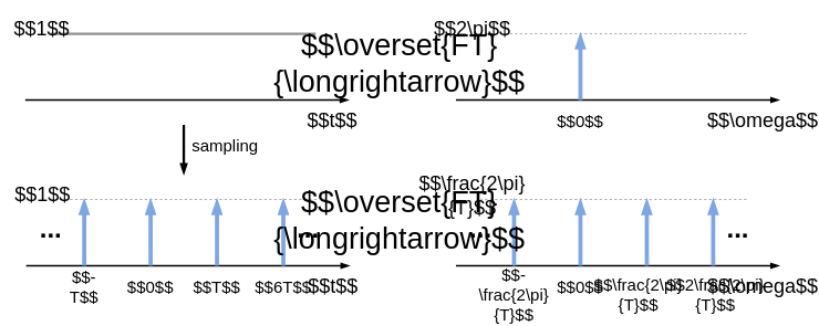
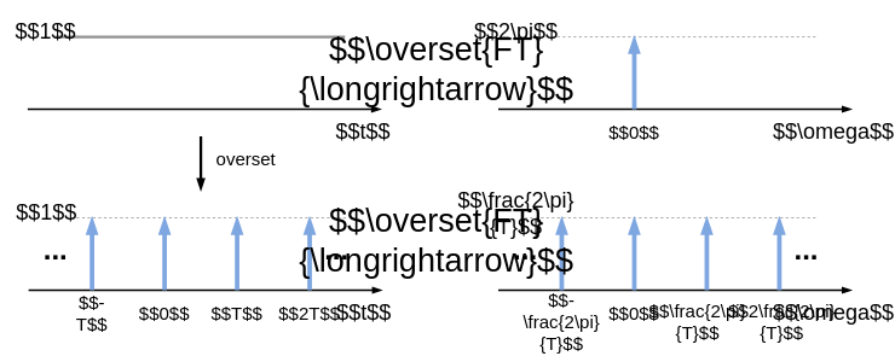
  <mxCell id="0" />
  <mxCell id="1" parent="0" />
  <mxCell id="2" value="" style="endArrow=blockThin;html=1;rounded=0;endFill=1;strokeWidth=2;" edge="1" parent="1"><mxGeometry width="50" height="50" relative="1" as="geometry"><mxPoint x="31" y="320" as="sourcePoint" /><mxPoint x="421" y="320" as="targetPoint" /></mxGeometry></mxCell>
  <mxCell id="3" value="&lt;font size=&quot;1&quot; style=&quot;&quot;&gt;&lt;b style=&quot;font-size: 32px;&quot;&gt;...&lt;/b&gt;&lt;/font&gt;" style="text;html=1;align=center;verticalAlign=middle;whiteSpace=wrap;rounded=0;" vertex="1" parent="1"><mxGeometry x="31" y="260" width="60" height="30" as="geometry" /></mxCell>
  <mxCell id="4" value="" style="endArrow=blockThin;html=1;rounded=0;strokeWidth=5;strokeColor=#7EA6E0;endFill=1;" edge="1" parent="1"><mxGeometry width="50" height="50" relative="1" as="geometry"><mxPoint x="101" y="320" as="sourcePoint" /><mxPoint x="101" y="240" as="targetPoint" /></mxGeometry></mxCell>
  <mxCell id="5" value="" style="endArrow=none;html=1;rounded=0;dashed=1;strokeColor=#919191;strokeWidth=1;" edge="1" parent="1"><mxGeometry width="50" height="50" relative="1" as="geometry"><mxPoint x="381" y="240" as="sourcePoint" /><mxPoint x="61" y="240" as="targetPoint" /></mxGeometry></mxCell>
  <mxCell id="6" value="" style="endArrow=blockThin;html=1;rounded=0;strokeWidth=5;strokeColor=#7EA6E0;endFill=1;" edge="1" parent="1"><mxGeometry width="50" height="50" relative="1" as="geometry"><mxPoint x="181" y="320" as="sourcePoint" /><mxPoint x="181" y="240" as="targetPoint" /></mxGeometry></mxCell>
  <mxCell id="7" value="" style="endArrow=blockThin;html=1;rounded=0;strokeWidth=5;strokeColor=#7EA6E0;endFill=1;" edge="1" parent="1"><mxGeometry width="50" height="50" relative="1" as="geometry"><mxPoint x="261" y="320" as="sourcePoint" /><mxPoint x="261" y="240" as="targetPoint" /></mxGeometry></mxCell>
  <mxCell id="8" value="" style="endArrow=blockThin;html=1;rounded=0;strokeWidth=5;strokeColor=#7EA6E0;endFill=1;" edge="1" parent="1"><mxGeometry width="50" height="50" relative="1" as="geometry"><mxPoint x="341" y="320" as="sourcePoint" /><mxPoint x="341" y="240" as="targetPoint" /></mxGeometry></mxCell>
  <mxCell id="9" value="&lt;font size=&quot;1&quot; style=&quot;&quot;&gt;&lt;b style=&quot;font-size: 32px;&quot;&gt;...&lt;/b&gt;&lt;/font&gt;" style="text;html=1;align=center;verticalAlign=middle;whiteSpace=wrap;rounded=0;" vertex="1" parent="1"><mxGeometry x="341" y="260" width="60" height="30" as="geometry" /></mxCell>
  <mxCell id="10" value="&lt;font style=&quot;font-size: 24px;&quot;&gt;$$t$$&lt;/font&gt;" style="text;html=1;align=center;verticalAlign=middle;whiteSpace=wrap;rounded=0;" vertex="1" parent="1"><mxGeometry x="371" y="330" width="60" height="30" as="geometry" /></mxCell>
  <mxCell id="11" value="&lt;font style=&quot;font-size: 24px;&quot;&gt;$$1$$&lt;/font&gt;" style="text;html=1;align=center;verticalAlign=middle;whiteSpace=wrap;rounded=0;" vertex="1" parent="1"><mxGeometry x="21" y="220" width="60" height="30" as="geometry" /></mxCell>
  <mxCell id="12" value="&lt;font style=&quot;font-size: 20px;&quot;&gt;$$T$$&lt;/font&gt;" style="text;html=1;align=center;verticalAlign=middle;whiteSpace=wrap;rounded=0;" vertex="1" parent="1"><mxGeometry x="231" y="330" width="60" height="30" as="geometry" /></mxCell>
- <mxCell id="13" value="&lt;font style=&quot;font-size: 20px;&quot;&gt;$$6T$$&lt;/font&gt;" style="text;html=1;align=center;verticalAlign=middle;whiteSpace=wrap;rounded=0;" vertex="1" parent="1"><mxGeometry x="311" y="330" width="60" height="30" as="geometry" /></mxCell>
+ <mxCell id="13" value="&lt;font style=&quot;font-size: 20px;&quot;&gt;$$2T$$&lt;/font&gt;" style="text;html=1;align=center;verticalAlign=middle;whiteSpace=wrap;rounded=0;" vertex="1" parent="1"><mxGeometry x="311" y="330" width="60" height="30" as="geometry" /></mxCell>
  <mxCell id="14" value="&lt;font style=&quot;font-size: 20px;&quot;&gt;$$0$$&lt;/font&gt;" style="text;html=1;align=center;verticalAlign=middle;whiteSpace=wrap;rounded=0;" vertex="1" parent="1"><mxGeometry x="151" y="330" width="60" height="30" as="geometry" /></mxCell>
  <mxCell id="15" value="&lt;font style=&quot;font-size: 20px;&quot;&gt;$$-T$$&lt;/font&gt;" style="text;html=1;align=center;verticalAlign=middle;whiteSpace=wrap;rounded=0;" vertex="1" parent="1"><mxGeometry x="71" y="330" width="60" height="30" as="geometry" /></mxCell>
  <mxCell id="16" value="" style="endArrow=blockThin;html=1;rounded=0;endFill=1;strokeWidth=2;" edge="1" parent="1"><mxGeometry width="50" height="50" relative="1" as="geometry"><mxPoint x="549" y="320" as="sourcePoint" /><mxPoint x="939" y="320" as="targetPoint" /></mxGeometry></mxCell>
  <mxCell id="17" value="&lt;font size=&quot;1&quot; style=&quot;&quot;&gt;&lt;b style=&quot;font-size: 32px;&quot;&gt;...&lt;/b&gt;&lt;/font&gt;" style="text;html=1;align=center;verticalAlign=middle;whiteSpace=wrap;rounded=0;" vertex="1" parent="1"><mxGeometry x="549" y="260" width="60" height="30" as="geometry" /></mxCell>
  <mxCell id="18" value="" style="endArrow=blockThin;html=1;rounded=0;strokeWidth=5;strokeColor=#7EA6E0;endFill=1;" edge="1" parent="1"><mxGeometry width="50" height="50" relative="1" as="geometry"><mxPoint x="619" y="320" as="sourcePoint" /><mxPoint x="619" y="240" as="targetPoint" /></mxGeometry></mxCell>
  <mxCell id="19" value="" style="endArrow=none;html=1;rounded=0;dashed=1;strokeColor=#919191;strokeWidth=1;" edge="1" parent="1"><mxGeometry width="50" height="50" relative="1" as="geometry"><mxPoint x="899" y="240" as="sourcePoint" /><mxPoint x="579" y="240" as="targetPoint" /></mxGeometry></mxCell>
  <mxCell id="20" value="" style="endArrow=blockThin;html=1;rounded=0;strokeWidth=5;strokeColor=#7EA6E0;endFill=1;" edge="1" parent="1"><mxGeometry width="50" height="50" relative="1" as="geometry"><mxPoint x="699" y="320" as="sourcePoint" /><mxPoint x="699" y="240" as="targetPoint" /></mxGeometry></mxCell>
  <mxCell id="21" value="" style="endArrow=blockThin;html=1;rounded=0;strokeWidth=5;strokeColor=#7EA6E0;endFill=1;" edge="1" parent="1"><mxGeometry width="50" height="50" relative="1" as="geometry"><mxPoint x="779" y="320" as="sourcePoint" /><mxPoint x="779" y="240" as="targetPoint" /></mxGeometry></mxCell>
  <mxCell id="22" value="" style="endArrow=blockThin;html=1;rounded=0;strokeWidth=5;strokeColor=#7EA6E0;endFill=1;" edge="1" parent="1"><mxGeometry width="50" height="50" relative="1" as="geometry"><mxPoint x="859" y="320" as="sourcePoint" /><mxPoint x="859" y="240" as="targetPoint" /></mxGeometry></mxCell>
  <mxCell id="23" value="&lt;font size=&quot;1&quot; style=&quot;&quot;&gt;&lt;b style=&quot;font-size: 32px;&quot;&gt;...&lt;/b&gt;&lt;/font&gt;" style="text;html=1;align=center;verticalAlign=middle;whiteSpace=wrap;rounded=0;" vertex="1" parent="1"><mxGeometry x="859" y="260" width="60" height="30" as="geometry" /></mxCell>
  <mxCell id="24" value="&lt;font style=&quot;font-size: 24px;&quot;&gt;$$\omega$$&lt;/font&gt;" style="text;html=1;align=center;verticalAlign=middle;whiteSpace=wrap;rounded=0;" vertex="1" parent="1"><mxGeometry x="889" y="330" width="60" height="30" as="geometry" /></mxCell>
  <mxCell id="25" value="&lt;font style=&quot;font-size: 24px;&quot;&gt;$$\frac{2\pi}{T}$$&lt;/font&gt;" style="text;html=1;align=center;verticalAlign=middle;whiteSpace=wrap;rounded=0;" vertex="1" parent="1"><mxGeometry x="539" y="220" width="60" height="30" as="geometry" /></mxCell>
  <mxCell id="26" value="&lt;font style=&quot;font-size: 20px;&quot;&gt;$$0$$&lt;/font&gt;" style="text;html=1;align=center;verticalAlign=middle;whiteSpace=wrap;rounded=0;" vertex="1" parent="1"><mxGeometry x="669" y="330" width="60" height="30" as="geometry" /></mxCell>
  <mxCell id="27" value="&lt;font style=&quot;font-size: 20px;&quot;&gt;$$-\frac{2\pi}{T}$$&lt;/font&gt;" style="text;html=1;align=center;verticalAlign=middle;whiteSpace=wrap;rounded=0;" vertex="1" parent="1"><mxGeometry x="589" y="340" width="60" height="30" as="geometry" /></mxCell>
  <mxCell id="28" value="&lt;font style=&quot;font-size: 20px;&quot;&gt;$$\frac{2\pi}{T}$$&lt;/font&gt;" style="text;html=1;align=center;verticalAlign=middle;whiteSpace=wrap;rounded=0;" vertex="1" parent="1"><mxGeometry x="739" y="340" width="60" height="30" as="geometry" /></mxCell>
  <mxCell id="29" value="&lt;font style=&quot;font-size: 20px;&quot;&gt;$$2\frac{2\pi}{T}$$&lt;/font&gt;" style="text;html=1;align=center;verticalAlign=middle;whiteSpace=wrap;rounded=0;" vertex="1" parent="1"><mxGeometry x="832" y="340" width="60" height="30" as="geometry" /></mxCell>
  <mxCell id="30" value="" style="endArrow=blockThin;html=1;rounded=0;endFill=1;strokeWidth=2;" edge="1" parent="1"><mxGeometry width="50" height="50" relative="1" as="geometry"><mxPoint x="30" y="120" as="sourcePoint" /><mxPoint x="420" y="120" as="targetPoint" /></mxGeometry></mxCell>
  <mxCell id="31" value="" style="endArrow=none;html=1;rounded=0;strokeColor=#919191;strokeWidth=3;" edge="1" parent="1"><mxGeometry width="50" height="50" relative="1" as="geometry"><mxPoint x="380" y="40" as="sourcePoint" /><mxPoint x="60" y="40" as="targetPoint" /></mxGeometry></mxCell>
  <mxCell id="32" value="&lt;font style=&quot;font-size: 24px;&quot;&gt;$$t$$&lt;/font&gt;" style="text;html=1;align=center;verticalAlign=middle;whiteSpace=wrap;rounded=0;" vertex="1" parent="1"><mxGeometry x="370" y="130" width="60" height="30" as="geometry" /></mxCell>
  <mxCell id="33" value="&lt;font style=&quot;font-size: 24px;&quot;&gt;$$1$$&lt;/font&gt;" style="text;html=1;align=center;verticalAlign=middle;whiteSpace=wrap;rounded=0;" vertex="1" parent="1"><mxGeometry x="20" y="20" width="60" height="30" as="geometry" /></mxCell>
  <mxCell id="34" value="" style="endArrow=blockThin;html=1;rounded=0;endFill=1;strokeWidth=2;" edge="1" parent="1"><mxGeometry width="50" height="50" relative="1" as="geometry"><mxPoint x="549" y="120" as="sourcePoint" /><mxPoint x="939" y="120" as="targetPoint" /></mxGeometry></mxCell>
  <mxCell id="35" value="" style="endArrow=none;html=1;rounded=0;dashed=1;strokeColor=#919191;strokeWidth=1;" edge="1" parent="1"><mxGeometry width="50" height="50" relative="1" as="geometry"><mxPoint x="899" y="40" as="sourcePoint" /><mxPoint x="579" y="40" as="targetPoint" /></mxGeometry></mxCell>
  <mxCell id="36" value="" style="endArrow=blockThin;html=1;rounded=0;strokeWidth=5;strokeColor=#7EA6E0;endFill=1;" edge="1" parent="1"><mxGeometry width="50" height="50" relative="1" as="geometry"><mxPoint x="699" y="120" as="sourcePoint" /><mxPoint x="699" y="40" as="targetPoint" /></mxGeometry></mxCell>
  <mxCell id="37" value="&lt;font style=&quot;font-size: 24px;&quot;&gt;$$\omega$$&lt;/font&gt;" style="text;html=1;align=center;verticalAlign=middle;whiteSpace=wrap;rounded=0;" vertex="1" parent="1"><mxGeometry x="889" y="130" width="60" height="30" as="geometry" /></mxCell>
  <mxCell id="38" value="&lt;font style=&quot;font-size: 24px;&quot;&gt;$$2\pi$$&lt;/font&gt;" style="text;html=1;align=center;verticalAlign=middle;whiteSpace=wrap;rounded=0;" vertex="1" parent="1"><mxGeometry x="539" y="20" width="60" height="30" as="geometry" /></mxCell>
  <mxCell id="39" value="&lt;font style=&quot;font-size: 20px;&quot;&gt;$$0$$&lt;/font&gt;" style="text;html=1;align=center;verticalAlign=middle;whiteSpace=wrap;rounded=0;" vertex="1" parent="1"><mxGeometry x="669" y="130" width="60" height="30" as="geometry" /></mxCell>
  <mxCell id="40" value="&lt;font style=&quot;font-size: 36px;&quot;&gt;$$\overset{FT}{\longrightarrow}$$&lt;/font&gt;" style="text;html=1;align=center;verticalAlign=middle;whiteSpace=wrap;rounded=0;" vertex="1" parent="1"><mxGeometry x="451" y="60" width="60" height="30" as="geometry" /></mxCell>
  <mxCell id="41" value="&lt;font style=&quot;font-size: 36px;&quot;&gt;$$\overset{FT}{\longrightarrow}$$&lt;/font&gt;" style="text;html=1;align=center;verticalAlign=middle;whiteSpace=wrap;rounded=0;" vertex="1" parent="1"><mxGeometry x="451" y="250" width="60" height="30" as="geometry" /></mxCell>
  <mxCell id="42" value="" style="endArrow=blockThin;html=1;rounded=0;strokeWidth=3;endFill=1;" edge="1" parent="1"><mxGeometry width="50" height="50" relative="1" as="geometry"><mxPoint x="221" y="150" as="sourcePoint" /><mxPoint x="221" y="210" as="targetPoint" /></mxGeometry></mxCell>
- <mxCell id="43" value="&lt;font style=&quot;font-size: 20px;&quot;&gt;sampling&lt;/font&gt;" style="text;html=1;align=center;verticalAlign=middle;whiteSpace=wrap;rounded=0;" vertex="1" parent="1"><mxGeometry x="241" y="160" width="60" height="30" as="geometry" /></mxCell>
+ <mxCell id="43" value="&lt;font style=&quot;font-size: 20px;&quot;&gt;overset&lt;/font&gt;" style="text;html=1;align=center;verticalAlign=middle;whiteSpace=wrap;rounded=0;" vertex="1" parent="1"><mxGeometry x="241" y="160" width="60" height="30" as="geometry" /></mxCell>
